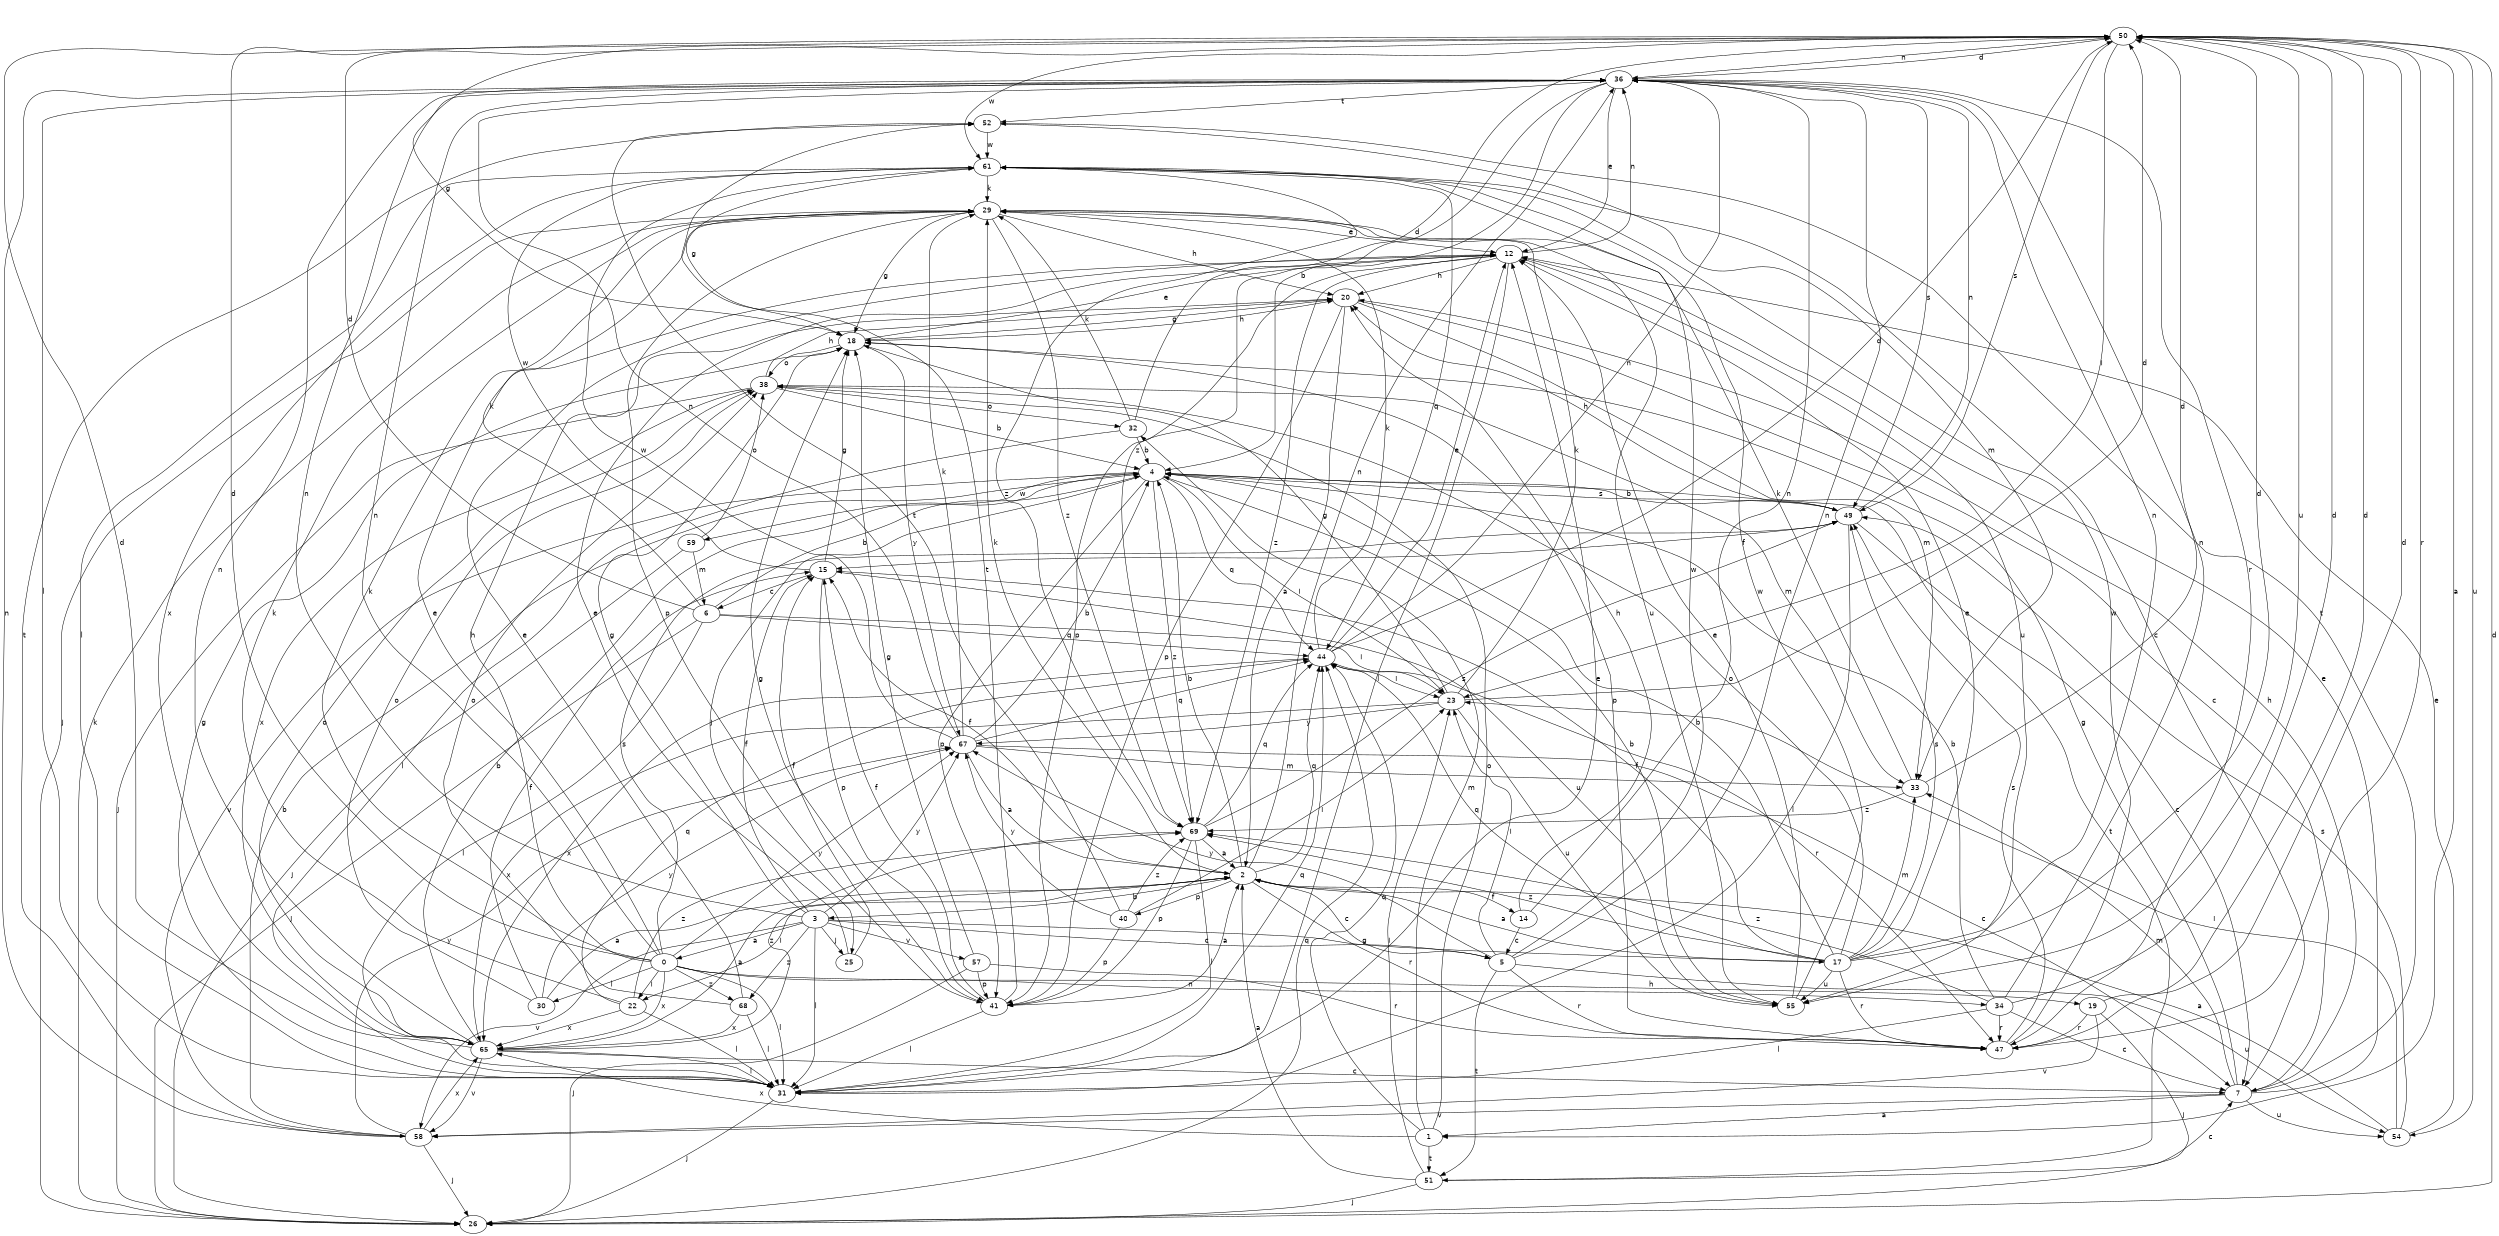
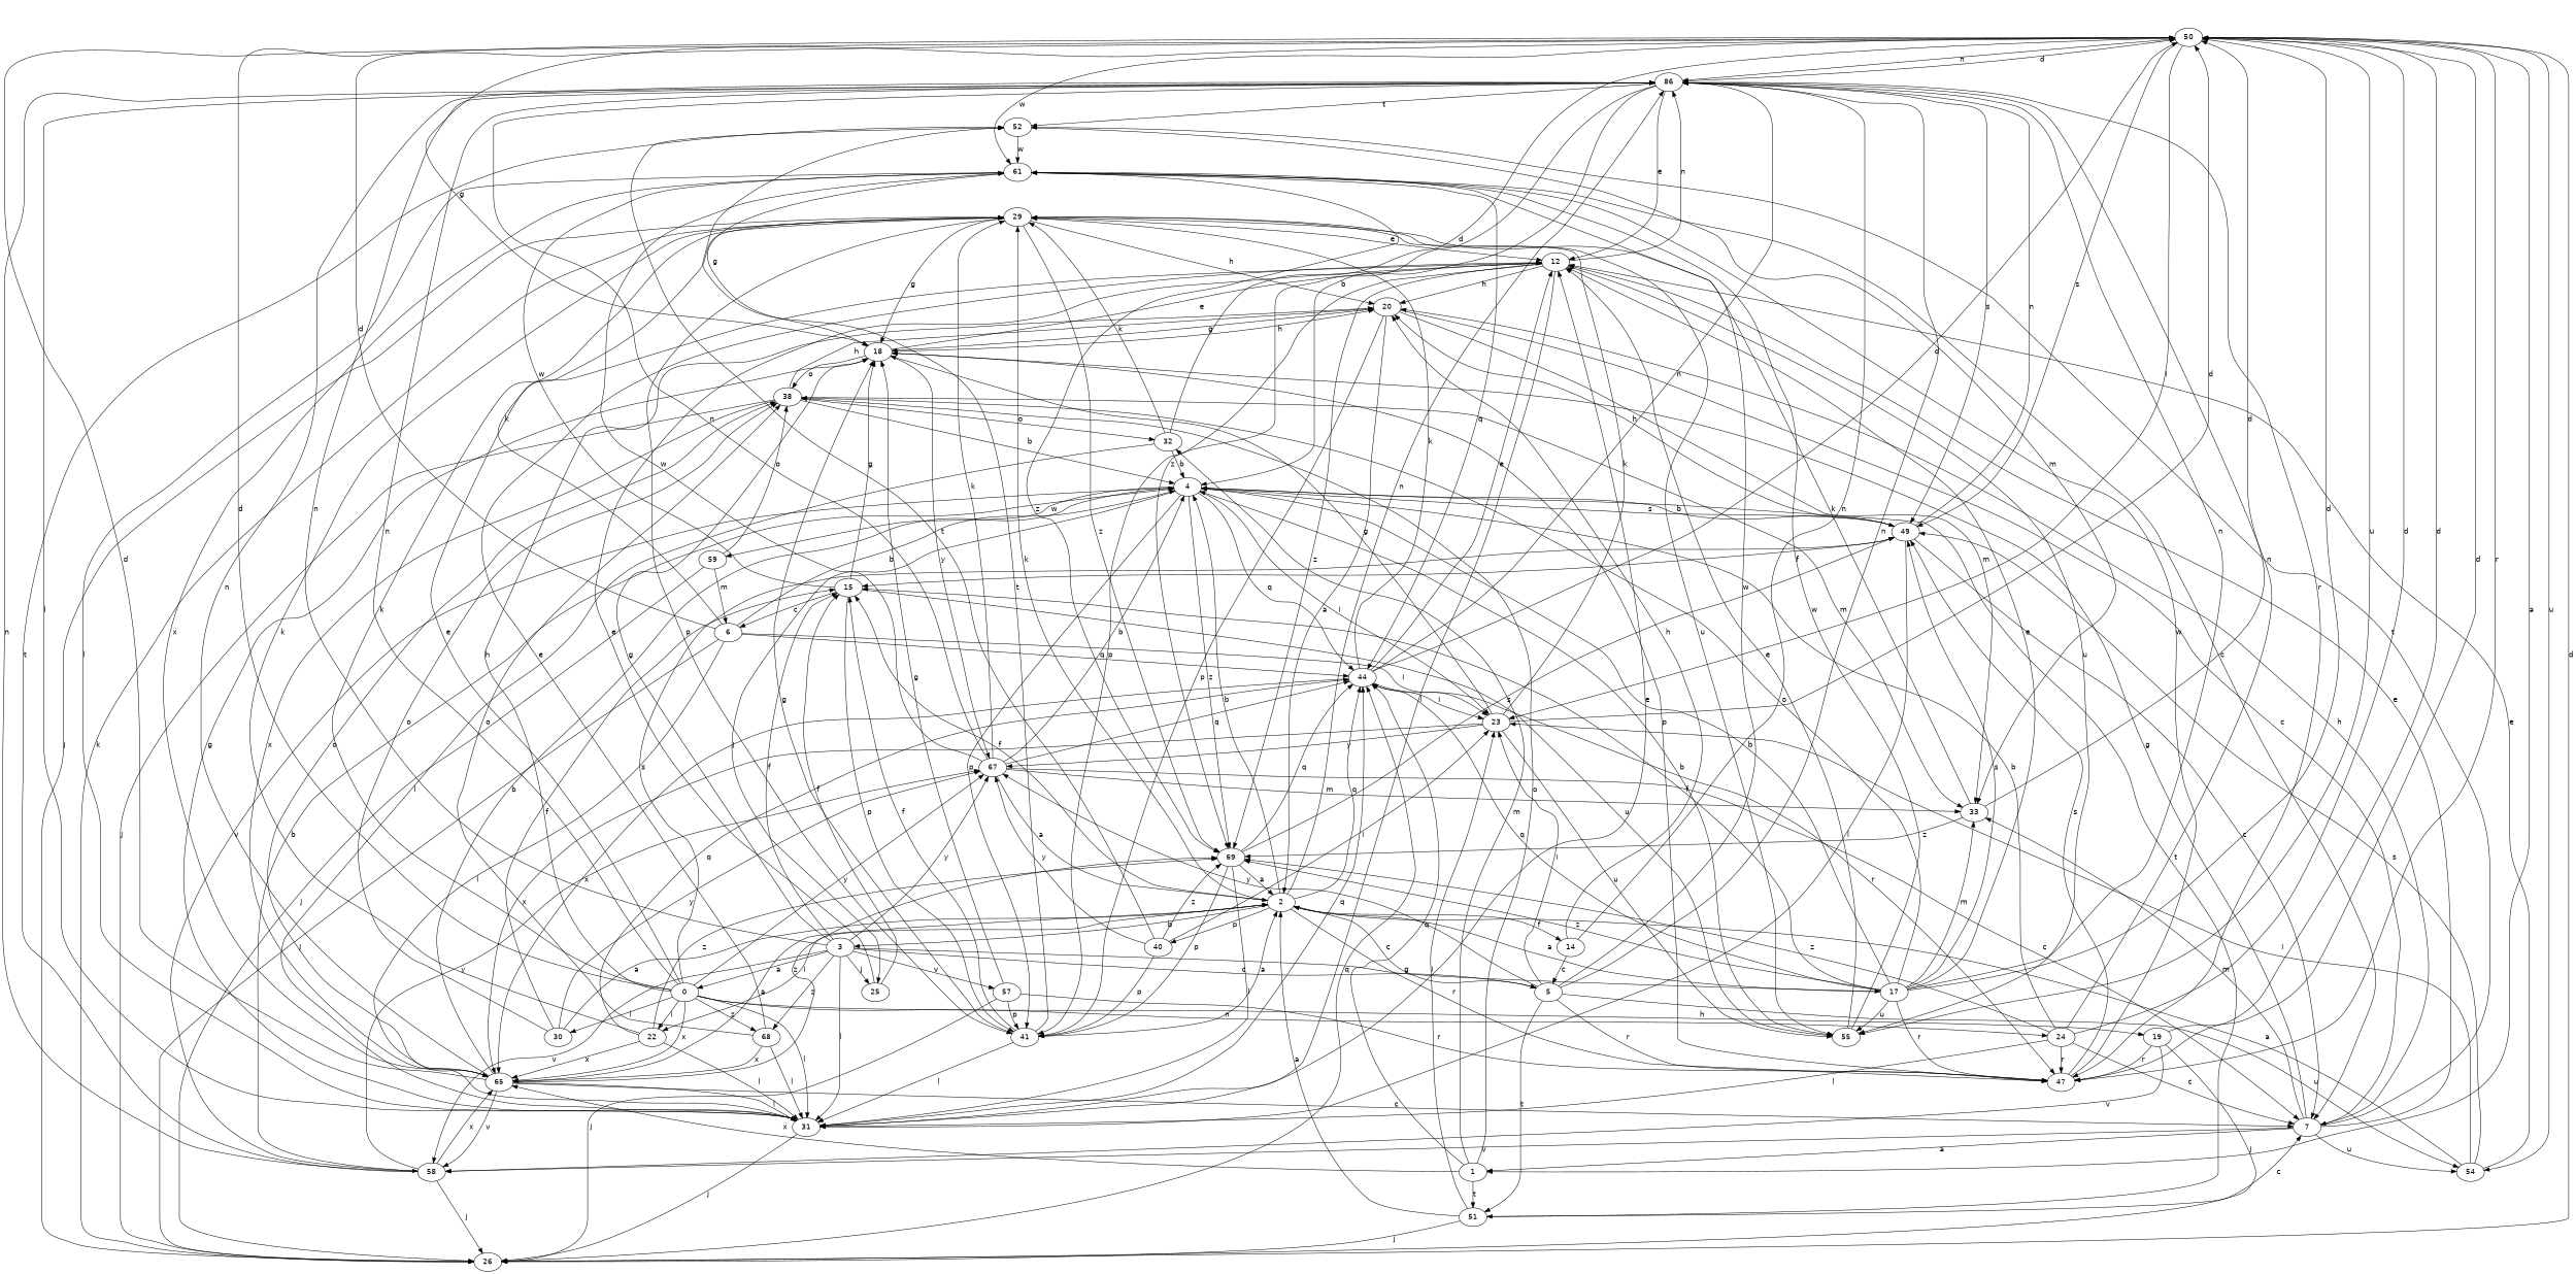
  strict digraph {
    fontname="DejaVu Sans"
    node [fontname="DejaVu Sans"]
    edge [fontname="DejaVu Sans"]
    n1 [label=50]
    0
    12
    19
    20
    22
    29
    30
    31
-   34
-   36
+   34 [label=24]
+   36 [label=86]
    49
    65
    67
    68
    1
    47
    18
    23
    54
    61
    55
    41
    69
    58
    26
    2
    7
    33
    44
    38
    15
    4
    52
    32
    51
    3
    5
    14
    40
    17
    25
    57
    59
    6
    n1 -> 36 [label=n]
    n1 -> 49 [label=s]
    n1 -> 1 [label=a]
    n1 -> 47 [label=r]
    n1 -> 18 [label=g]
    n1 -> 23 [label=i]
    n1 -> 54 [label=u]
    n1 -> 61 [label=w]
    n1 -> 55 [label=u]
    0 -> n1 [label=d]
    0 -> 12 [label=e]
    0 -> 19 [label=h]
    0 -> 20 [label=h]
    0 -> 22 [label=i]
    0 -> 29 [label=k]
    0 -> 30 [label=l]
    0 -> 31 [label=l]
    0 -> 34 [label=n]
    0 -> 36 [label=n]
    0 -> 49 [label=s]
    0 -> 65 [label=x]
    0 -> 67 [label=y]
    0 -> 68 [label=z]
    12 -> 20 [label=h]
    12 -> 31 [label=l]
    12 -> 36 [label=n]
    12 -> 55 [label=u]
    12 -> 41 [label=p]
    12 -> 69 [label=z]
    19 -> n1 [label=d]
    19 -> 47 [label=r]
    19 -> 58 [label=v]
    19 -> 26 [label=j]
    20 -> 18 [label=g]
    20 -> 41 [label=p]
    20 -> 2 [label=a]
    20 -> 7 [label=c]
    20 -> 33 [label=m]
    22 -> 29 [label=k]
    22 -> 31 [label=l]
    22 -> 65 [label=x]
    22 -> 69 [label=z]
    22 -> 44 [label=q]
    29 -> 12 [label=e]
    29 -> 20 [label=h]
    29 -> 18 [label=g]
    29 -> 55 [label=u]
    29 -> 41 [label=p]
    29 -> 69 [label=z]
    29 -> 26 [label=j]
    30 -> 67 [label=y]
    30 -> 2 [label=a]
    30 -> 38 [label=o]
    30 -> 15 [label=f]
    31 -> 12 [label=e]
    31 -> 18 [label=g]
    31 -> 26 [label=j]
    31 -> 44 [label=q]
    34 -> n1 [label=d]
    34 -> 31 [label=l]
    34 -> 36 [label=n]
    34 -> 47 [label=r]
    34 -> 69 [label=z]
    34 -> 7 [label=c]
    34 -> 4 [label=b]
    36 -> n1 [label=d]
    36 -> 12 [label=e]
    36 -> 31 [label=l]
    36 -> 49 [label=s]
    36 -> 47 [label=r]
    36 -> 69 [label=z]
    36 -> 4 [label=b]
    36 -> 52 [label=t]
    49 -> 20 [label=h]
    49 -> 31 [label=l]
    49 -> 36 [label=n]
    49 -> 7 [label=c]
    49 -> 15 [label=f]
    49 -> 4 [label=b]
    65 -> n1 [label=d]
    65 -> 31 [label=l]
    65 -> 36 [label=n]
    65 -> 69 [label=z]
    65 -> 58 [label=v]
    65 -> 2 [label=a]
    65 -> 7 [label=c]
    65 -> 38 [label=o]
    65 -> 4 [label=b]
    67 -> 29 [label=k]
    67 -> 36 [label=n]
    67 -> 61 [label=w]
    67 -> 2 [label=a]
    67 -> 7 [label=c]
    67 -> 33 [label=m]
    67 -> 44 [label=q]
    67 -> 4 [label=b]
    68 -> 12 [label=e]
    68 -> 31 [label=l]
    68 -> 65 [label=x]
    68 -> 38 [label=o]
    1 -> 65 [label=x]
    1 -> 44 [label=q]
    1 -> 38 [label=o]
    1 -> 32 [label=m]
    1 -> 51 [label=t]
    47 -> n1 [label=d]
    47 -> 49 [label=s]
    47 -> 18 [label=p]
    47 -> 61 [label=w]
    18 -> 12 [label=e]
    18 -> 20 [label=h]
    18 -> 67 [label=y]
    18 -> 38 [label=o]
    23 -> n1 [label=d]
    23 -> 29 [label=k]
    23 -> 65 [label=x]
    23 -> 67 [label=y]
    23 -> 18 [label=g]
    23 -> 55 [label=u]
    54 -> 12 [label=e]
    54 -> 49 [label=s]
    54 -> 23 [label=i]
    54 -> 2 [label=a]
-   61 -> 29 [label=k]
    61 -> 31 [label=l]
    61 -> 65 [label=x]
    61 -> 18 [label=g]
    61 -> 69 [label=z]
    61 -> 7 [label=c]
    61 -> 44 [label=q]
    55 -> 12 [label=e]
    55 -> 61 [label=w]
    55 -> 4 [label=b]
    41 -> 31 [label=l]
    41 -> 18 [label=g]
    41 -> 2 [label=a]
    41 -> 15 [label=f]
    41 -> 52 [label=t]
    69 -> 31 [label=l]
    69 -> 49 [label=s]
    69 -> 41 [label=p]
    69 -> 2 [label=a]
    69 -> 44 [label=q]
    58 -> 36 [label=n]
    58 -> 65 [label=x]
    58 -> 67 [label=y]
    58 -> 26 [label=j]
    58 -> 4 [label=b]
    58 -> 52 [label=t]
    26 -> n1 [label=d]
    26 -> 29 [label=k]
    26 -> 44 [label=q]
    2 -> 22 [label=i]
    2 -> 29 [label=k]
    2 -> 36 [label=n]
    2 -> 47 [label=r]
    2 -> 44 [label=q]
    2 -> 15 [label=f]
    2 -> 4 [label=b]
    2 -> 3 [label=b]
    2 -> 5 [label=c]
    2 -> 14 [label=f]
    2 -> 40 [label=p]
    7 -> 12 [label=e]
    7 -> 20 [label=h]
    7 -> 1 [label=a]
    7 -> 18 [label=g]
    7 -> 54 [label=u]
    7 -> 58 [label=v]
    7 -> 33 [label=m]
    7 -> 52 [label=t]
    33 -> n1 [label=d]
    33 -> 29 [label=k]
    33 -> 69 [label=z]
    44 -> n1 [label=d]
    44 -> 12 [label=e]
    44 -> 29 [label=k]
    44 -> 36 [label=n]
    44 -> 65 [label=x]
    44 -> 47 [label=r]
    44 -> 23 [label=i]
    38 -> 20 [label=h]
    38 -> 65 [label=x]
    38 -> 26 [label=j]
    38 -> 33 [label=m]
    38 -> 4 [label=b]
    38 -> 32 [label=o]
    15 -> 18 [label=g]
    15 -> 61 [label=w]
    15 -> 55 [label=u]
    15 -> 41 [label=p]
    15 -> 6 [label=c]
    4 -> 49 [label=s]
    4 -> 23 [label=i]
    4 -> 41 [label=p]
    4 -> 69 [label=z]
    4 -> 58 [label=v]
    4 -> 44 [label=q]
    4 -> 51 [label=t]
    4 -> 25 [label=j]
    4 -> 59 [label=w]
    52 -> 61 [label=w]
    52 -> 33 [label=m]
    32 -> n1 [label=d]
    32 -> 29 [label=k]
    32 -> 31 [label=l]
    32 -> 4 [label=b]
    51 -> 23 [label=i]
    51 -> 26 [label=j]
    51 -> 2 [label=a]
    51 -> 7 [label=c]
    3 -> 0 [label=a]
    3 -> 31 [label=l]
    3 -> 36 [label=n]
    3 -> 67 [label=y]
    3 -> 68 [label=z]
    3 -> 18 [label=g]
    3 -> 58 [label=v]
    3 -> 15 [label=f]
    3 -> 5 [label=c]
    3 -> 17 [label=g]
    3 -> 25 [label=j]
    3 -> 57 [label=v]
    5 -> 36 [label=n]
    5 -> 67 [label=y]
    5 -> 47 [label=r]
    5 -> 23 [label=i]
    5 -> 54 [label=u]
    5 -> 61 [label=w]
    5 -> 51 [label=t]
    14 -> 20 [label=h]
    14 -> 36 [label=n]
    14 -> 5 [label=c]
    40 -> 67 [label=y]
    40 -> 23 [label=i]
    40 -> 41 [label=p]
    40 -> 69 [label=z]
    40 -> 52 [label=t]
    17 -> n1 [label=d]
    17 -> 12 [label=e]
    17 -> 36 [label=n]
    17 -> 49 [label=s]
    17 -> 47 [label=r]
    17 -> 55 [label=u]
    17 -> 69 [label=z]
    17 -> 2 [label=a]
    17 -> 33 [label=m]
    17 -> 44 [label=q]
    17 -> 38 [label=o]
    17 -> 15 [label=f]
    17 -> 4 [label=b]
    25 -> 12 [label=e]
    25 -> 15 [label=f]
    57 -> 47 [label=r]
    57 -> 18 [label=g]
    57 -> 41 [label=p]
    57 -> 26 [label=j]
    59 -> 26 [label=j]
    59 -> 38 [label=o]
    59 -> 6 [label=m]
    6 -> n1 [label=d]
    6 -> 29 [label=k]
    6 -> 31 [label=l]
    6 -> 23 [label=i]
    6 -> 26 [label=j]
    6 -> 44 [label=q]
    6 -> 4 [label=b]
  }
